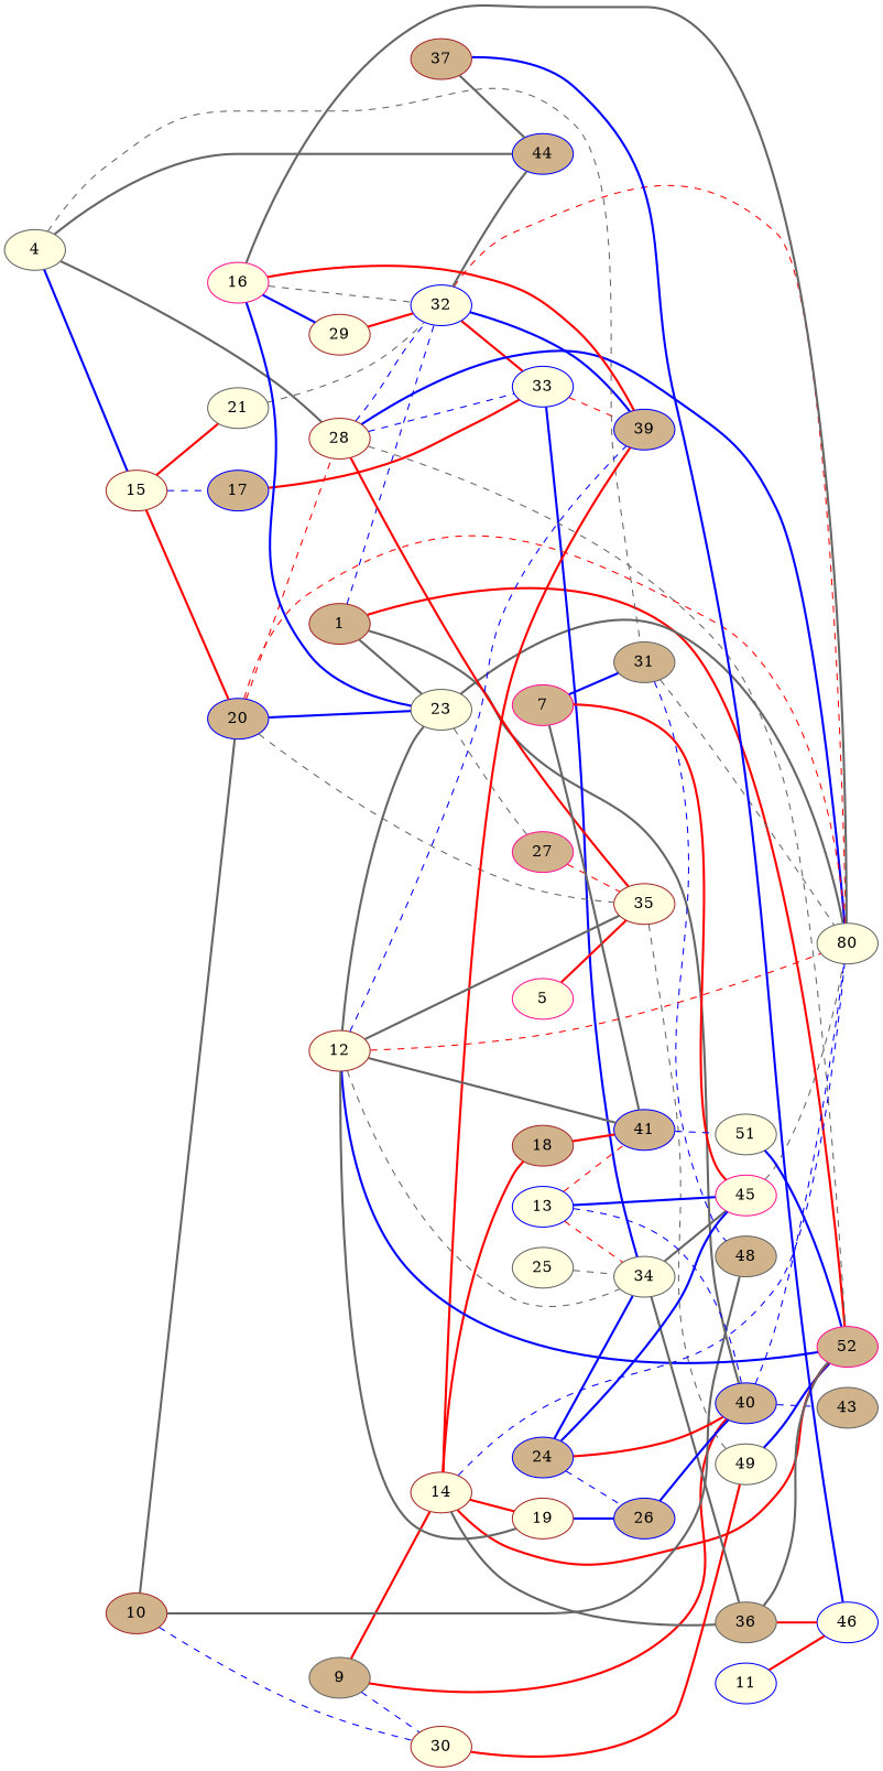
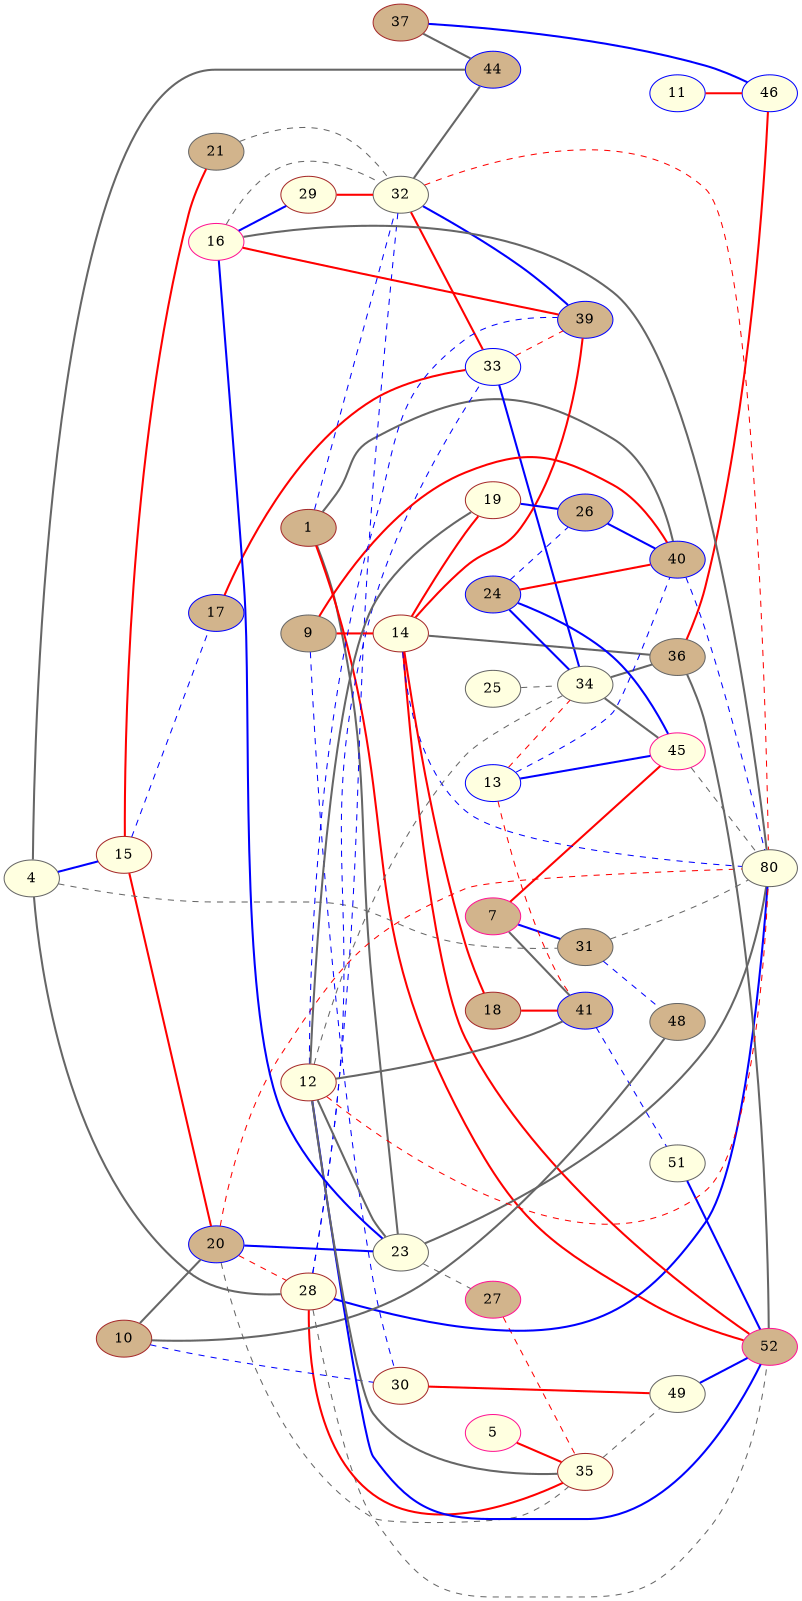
  graph {
    rankdir=LR
    node [color=gray40 fillcolor=lightyellow style=filled]
    edge [color=blue style=bold weight=1.0]
    1 [color=brown fillcolor=tan]
    23
-   32 [color=blue]
+   32
    40 [color=blue fillcolor=tan]
    52 [color=deeppink fillcolor=tan]
    n6 [label=80]
    27 [color=deeppink fillcolor=tan]
    44 [color=blue fillcolor=tan]
    39 [color=blue fillcolor=tan]
    33 [color=blue]
-   43 [fillcolor=tan]
    15 [color=brown]
    4
    28 [color=brown]
    31 [fillcolor=tan]
    20 [color=blue fillcolor=tan]
    17 [color=blue fillcolor=tan]
-   21
+   21 [fillcolor=tan]
    35 [color=brown]
    48 [fillcolor=tan]
    5 [color=deeppink]
    49
    7 [color=deeppink fillcolor=tan]
    41 [color=blue fillcolor=tan]
    45 [color=deeppink]
    51
    9 [fillcolor=tan]
    14 [color=brown]
    30 [color=brown]
    19 [color=brown]
    18 [color=brown fillcolor=tan]
    36 [fillcolor=tan]
    10 [color=brown fillcolor=tan]
    11 [color=blue]
    46 [color=blue]
    12 [color=brown]
    34
    26 [color=blue fillcolor=tan]
    13 [color=blue]
    16 [color=deeppink]
    29 [color=brown]
    24 [color=blue fillcolor=tan]
    25
    37 [color=brown fillcolor=tan]
    1 -- 23 [color=gray40]
    1 -- 32 [style=dashed]
    1 -- 40 [color=gray40]
    1 -- 52 [color=red]
    23 -- n6 [color=gray40]
    23 -- 27 [color=gray40 style=dashed]
    32 -- n6 [color=red style=dashed]
    32 -- 44 [color=gray40]
    32 -- 39
    32 -- 33 [color=red weight=2.0]
    40 -- n6 [style=dashed weight=2.0]
-   40 -- 43 [style=dashed]
    27 -- 35 [color=red style=dashed]
    33 -- 39 [color=red style=dashed]
    33 -- 34 [weight=2.0]
    15 -- 20 [color=red weight=2.0]
    15 -- 17 [style=dashed]
    15 -- 21 [color=red]
    4 -- 44 [color=gray40]
    4 -- 15
    4 -- 28 [color=gray40]
    4 -- 31 [color=gray40 style=dashed]
    28 -- 32 [style=dashed]
    28 -- 52 [color=gray40 style=dashed]
    28 -- n6
    28 -- 33 [style=dashed weight=2.0]
    28 -- 35 [color=red]
    31 -- n6 [color=gray40 style=dashed]
    31 -- 48 [style=dashed]
    20 -- 23
    20 -- n6 [color=red style=dashed]
    20 -- 28 [color=red style=dashed]
    20 -- 35 [color=gray40 style=dashed weight=3.0]
    17 -- 33 [color=red]
    21 -- 32 [color=gray40 style=dashed]
    35 -- 49 [color=gray40 style=dashed]
    5 -- 35 [color=red]
    49 -- 52
    7 -- 31
    7 -- 41 [color=gray40]
    7 -- 45 [color=red]
    41 -- 51 [style=dashed]
    45 -- n6 [color=gray40 style=dashed]
    51 -- 52
    9 -- 40 [color=red]
    9 -- 14 [color=red weight=2.0]
    9 -- 30 [style=dashed]
    14 -- 52 [color=red]
    14 -- n6 [style=dashed]
    14 -- 39 [color=red weight=2.0]
    14 -- 19 [color=red weight=2.0]
    14 -- 18 [color=red]
    14 -- 36 [color=gray40]
    30 -- 49 [color=red]
    19 -- 26
    18 -- 41 [color=red]
    36 -- 52 [color=gray40]
    36 -- 46 [color=red]
    10 -- 20 [color=gray40]
    10 -- 48 [color=gray40]
    10 -- 30 [style=dashed]
    11 -- 46 [color=red]
    12 -- 23 [color=gray40]
    12 -- 52
    12 -- n6 [color=red style=dashed weight=2.0]
    12 -- 39 [style=dashed weight=2.0]
    12 -- 35 [color=gray40]
    12 -- 41 [color=gray40]
    12 -- 19 [color=gray40]
    12 -- 34 [color=gray40 style=dashed]
    34 -- 45 [color=gray40 weight=2.0]
    34 -- 36 [color=gray40]
    26 -- 40
    13 -- 40 [style=dashed]
    13 -- 41 [color=red style=dashed]
    13 -- 45
    13 -- 34 [color=red style=dashed]
    16 -- 23
    16 -- 32 [color=gray40 style=dashed]
    16 -- n6 [color=gray40]
    16 -- 39 [color=red]
    16 -- 29
    29 -- 32 [color=red]
    24 -- 40 [color=red]
    24 -- 45
    24 -- 34
    24 -- 26 [style=dashed]
    25 -- 34 [color=gray40 style=dashed]
    37 -- 44 [color=gray40]
    37 -- 46
  }
